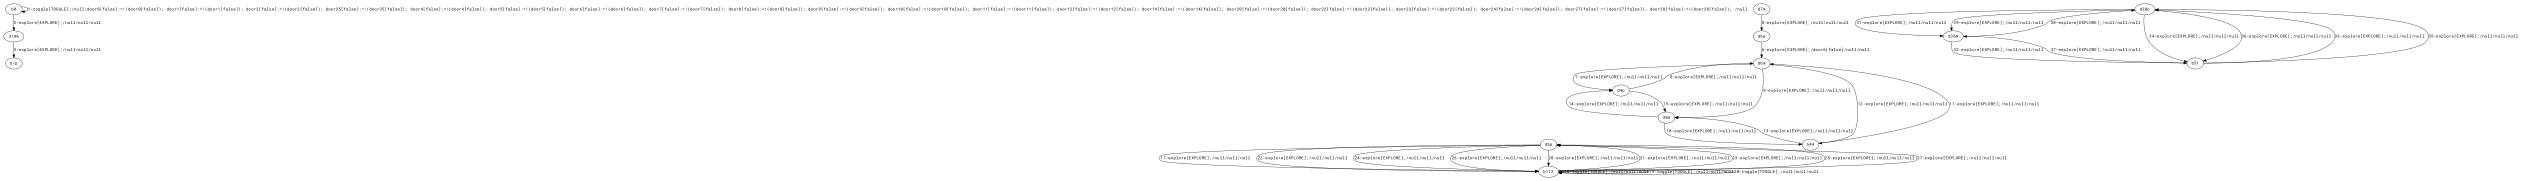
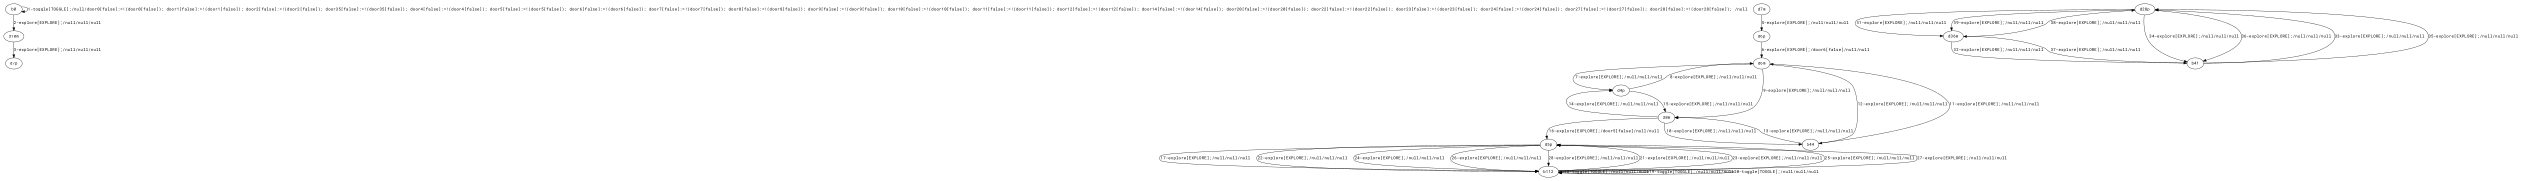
  digraph {
    fontname="Roboto Mono"
    node [fontname="Roboto Mono"]
    edge [fontname="Roboto Mono"]
    n1 [label=b0]
    d10m
    d7p
    d7m
    d6p
    d6m
    d4p
    n8 [label=d8m]
    b44
    d5p
    b112
    d28p
    d36m
-   b51
+   b51 [label=b41]
    n1 -> n1 [label="1-toggle[TOGGLE];/null/door0[false]:=!(door0[false]); door1[false]:=!(door1[false]); door2[false]:=!(door2[false]); door35[false]:=!(door35[false]); door4[false]:=!(door4[false]); door5[false]:=!(door5[false]); door6[false]:=!(door6[false]); door7[false]:=!(door7[false]); door8[false]:=!(door8[false]); door9[false]:=!(door9[false]); door10[false]:=!(door10[false]); door11[false]:=!(door11[false]); door12[false]:=!(door12[false]); door14[false]:=!(door14[false]); door20[false]:=!(door20[false]); door22[false]:=!(door22[false]); door23[false]:=!(door23[false]); door24[false]:=!(door24[false]); door27[false]:=!(door27[false]); door28[false]:=!(door28[false]); /null"]
    n1 -> d10m [label="2-explore[EXPLORE];/null/null/null"]
    d10m -> d7p [label="3-explore[EXPLORE];/null/null/null"]
    d7m -> d6p [label="5-explore[EXPLORE];/null/null/null"]
    d6p -> d6m [label="6-explore[EXPLORE];/door6[false]/null/null"]
    d6m -> d4p [label="7-explore[EXPLORE];/null/null/null"]
    d6m -> n8 [label="9-explore[EXPLORE];/null/null/null"]
    d6m -> b44 [label="12-explore[EXPLORE];/null/null/null"]
    d4p -> d6m [label="8-explore[EXPLORE];/null/null/null"]
    d4p -> n8 [label="15-explore[EXPLORE];/null/null/null"]
    n8 -> d4p [label="14-explore[EXPLORE];/null/null/null"]
    n8 -> b44 [label="10-explore[EXPLORE];/null/null/null"]
+   n8 -> d5p [label="16-explore[EXPLORE];/door5[false]/null/null"]
    b44 -> d6m [label="11-explore[EXPLORE];/null/null/null"]
    b44 -> n8 [label="13-explore[EXPLORE];/null/null/null"]
    d5p -> b112 [label="17-explore[EXPLORE];/null/null/null"]
    d5p -> b112 [label="22-explore[EXPLORE];/null/null/null"]
    d5p -> b112 [label="24-explore[EXPLORE];/null/null/null"]
    d5p -> b112 [label="26-explore[EXPLORE];/null/null/null"]
    d5p -> b112 [label="28-explore[EXPLORE];/null/null/null"]
    b112 -> d5p [label="21-explore[EXPLORE];/null/null/null"]
    b112 -> d5p [label="23-explore[EXPLORE];/null/null/null"]
    b112 -> d5p [label="25-explore[EXPLORE];/null/null/null"]
    b112 -> d5p [label="27-explore[EXPLORE];/null/null/null"]
    b112 -> b112 [label="18-toggle[TOGGLE];/null/null/null"]
    b112 -> b112 [label="19-toggle[TOGGLE];/null/null/null"]
    b112 -> b112 [label="20-toggle[TOGGLE];/null/null/null"]
    d28p -> d36m [label="31-explore[EXPLORE];/null/null/null"]
    d28p -> d36m [label="39-explore[EXPLORE];/null/null/null"]
    d28p -> b51 [label="34-explore[EXPLORE];/null/null/null"]
    d28p -> b51 [label="36-explore[EXPLORE];/null/null/null"]
    d36m -> d28p [label="38-explore[EXPLORE];/null/null/null"]
    d36m -> b51 [label="32-explore[EXPLORE];/null/null/null"]
    b51 -> d28p [label="33-explore[EXPLORE];/null/null/null"]
    b51 -> d28p [label="35-explore[EXPLORE];/null/null/null"]
    b51 -> d36m [label="37-explore[EXPLORE];/null/null/null"]
  }
